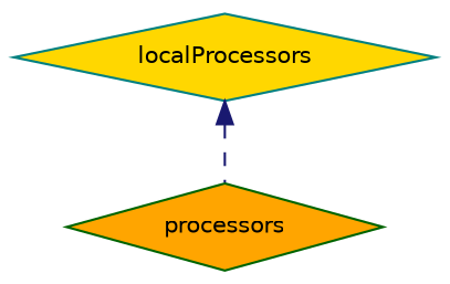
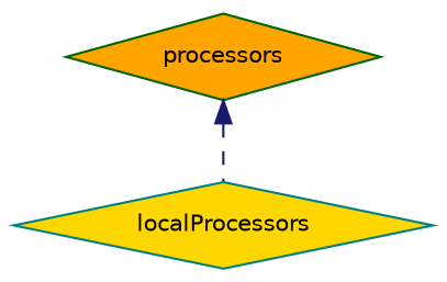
  digraph {
    node [fontname=Helvetica fontsize=10 shape=diamond style=filled]
    n1 [color=darkgreen fillcolor=orange fontcolor=black height=0.2 label=processors width=0.4]
    n2 [color=teal fillcolor=gold height=0.2 label=localProcessors width=0.4]
-   n2 -> n1 [color=midnightblue dir=back fontname=Helvetica fontsize=10 labelfontname=Helvetica labelfontsize=10 style=dashed]
+   n1 -> n2 [color=midnightblue dir=back fontname=Helvetica fontsize=10 labelfontname=Helvetica labelfontsize=10 style=dashed]
  }
